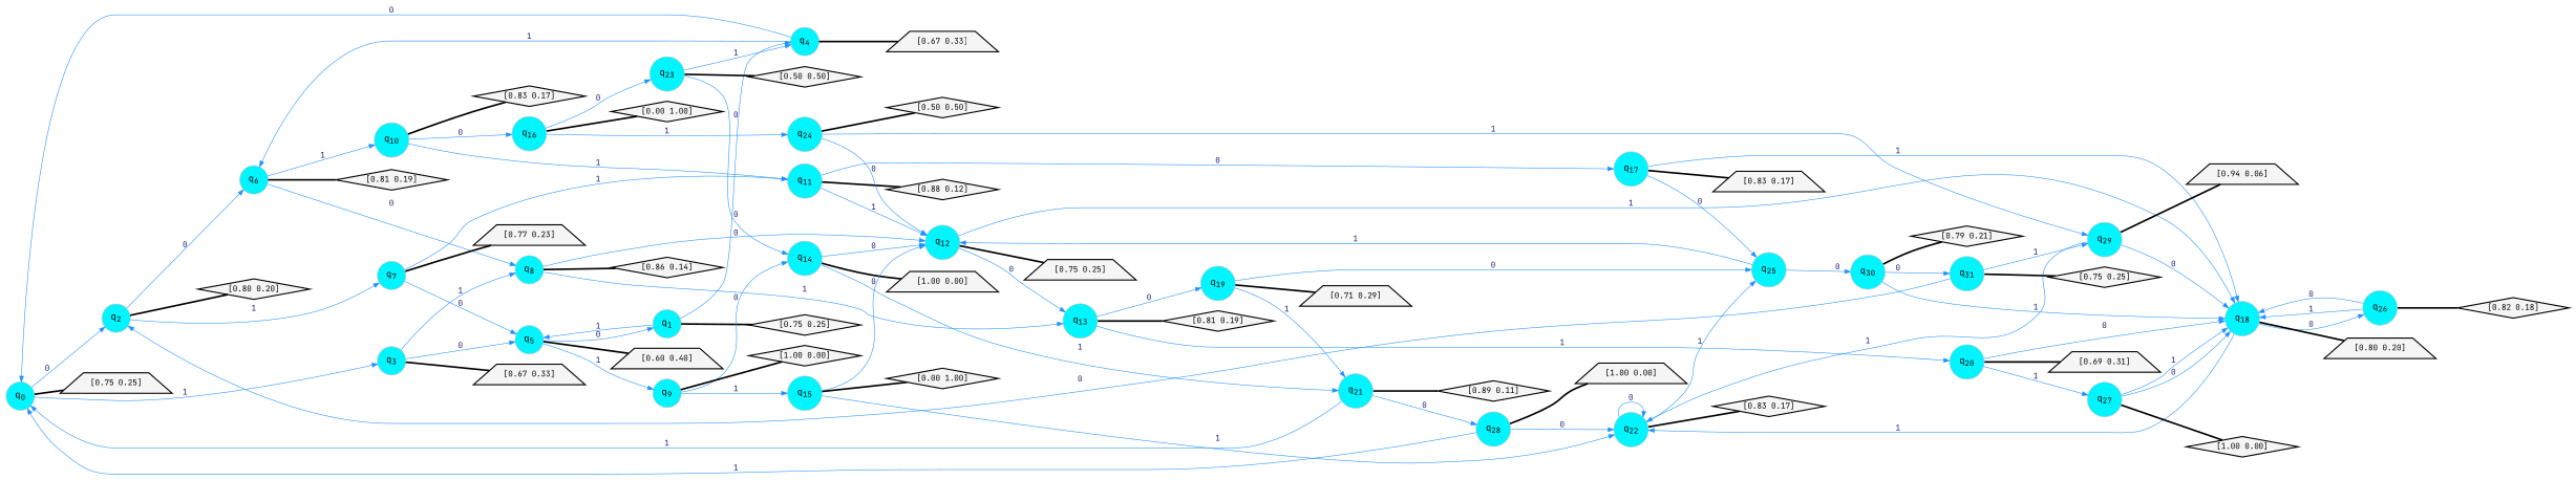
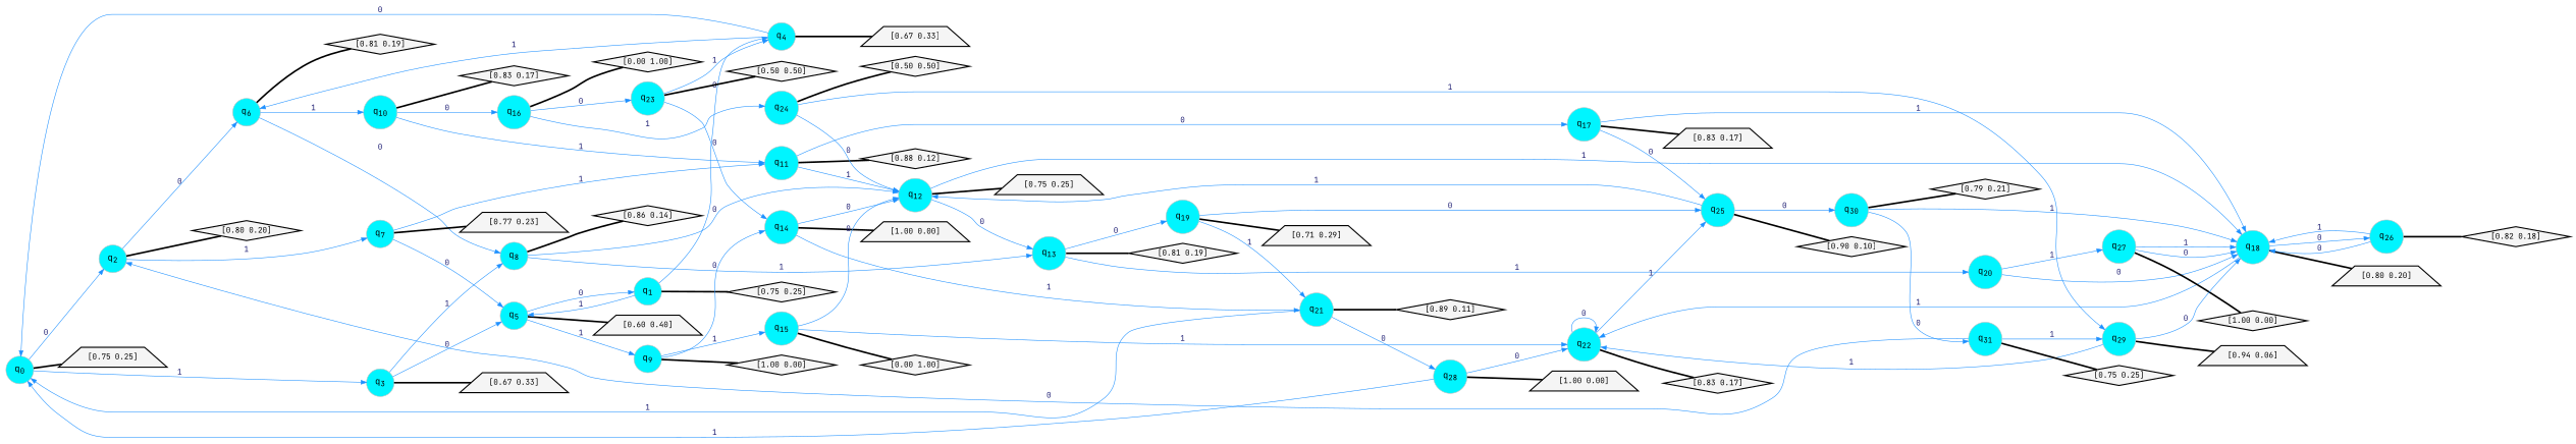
  digraph {
    fontname="JetBrains Mono"
    rankdir=LR
    node [color=gray fillcolor=turquoise1 fontcolor=black fontname="JetBrains Mono" fontsize=16 fontweight=bold shape=circle style=filled]
    edge [arrowsize=1 color=dodgerblue1 fontcolor=midnightblue fontname="JetBrains Mono" fontweight=bold penwidth=1 style=solid weight=20]
    n1 [label=<q<SUB>0</SUB>>]
    n2 [label=<q<SUB>2</SUB>>]
    n3 [label=<q<SUB>3</SUB>>]
    n4 [color=black fillcolor=whitesmoke fontsize=14 label="[0.75 0.25]" penwidth=2 shape=trapezium]
    n5 [label=<q<SUB>6</SUB>>]
    n6 [label=<q<SUB>7</SUB>>]
    n7 [color=black fillcolor=whitesmoke fontsize=14 label="[0.80 0.20]" penwidth=2 shape=diamond]
    n8 [label=<q<SUB>5</SUB>>]
    n9 [label=<q<SUB>8</SUB>>]
    n10 [color=black fillcolor=whitesmoke fontsize=14 label="[0.67 0.33]" penwidth=2 shape=trapezium]
    n11 [label=<q<SUB>1</SUB>>]
    n12 [label=<q<SUB>4</SUB>>]
    n13 [color=black fillcolor=whitesmoke fontsize=14 label="[0.75 0.25]" penwidth=2 shape=diamond]
    n14 [color=black fillcolor=whitesmoke fontsize=14 label="[0.67 0.33]" penwidth=2 shape=trapezium]
    n15 [label=<q<SUB>9</SUB>>]
    n16 [color=black fillcolor=whitesmoke fontsize=14 label="[0.60 0.40]" penwidth=2 shape=trapezium]
    n17 [label=<q<SUB>10</SUB>>]
    n18 [color=black fillcolor=whitesmoke fontsize=14 label="[0.81 0.19]" penwidth=2 shape=diamond]
    n19 [label=<q<SUB>11</SUB>>]
    n20 [color=black fillcolor=whitesmoke fontsize=14 label="[0.77 0.23]" penwidth=2 shape=trapezium]
    n21 [label=<q<SUB>12</SUB>>]
    n22 [label=<q<SUB>13</SUB>>]
    n23 [color=black fillcolor=whitesmoke fontsize=14 label="[0.86 0.14]" penwidth=2 shape=diamond]
    n24 [label=<q<SUB>14</SUB>>]
    n25 [label=<q<SUB>15</SUB>>]
    n26 [color=black fillcolor=whitesmoke fontsize=14 label="[1.00 0.00]" penwidth=2 shape=diamond]
    n27 [label=<q<SUB>16</SUB>>]
    n28 [color=black fillcolor=whitesmoke fontsize=14 label="[0.83 0.17]" penwidth=2 shape=diamond]
    n29 [label=<q<SUB>17</SUB>>]
    n30 [color=black fillcolor=whitesmoke fontsize=14 label="[0.88 0.12]" penwidth=2 shape=diamond]
    n31 [label=<q<SUB>18</SUB>>]
    n32 [color=black fillcolor=whitesmoke fontsize=14 label="[0.75 0.25]" penwidth=2 shape=trapezium]
    n33 [label=<q<SUB>19</SUB>>]
    n34 [label=<q<SUB>20</SUB>>]
    n35 [color=black fillcolor=whitesmoke fontsize=14 label="[0.81 0.19]" penwidth=2 shape=diamond]
    n36 [label=<q<SUB>21</SUB>>]
    n37 [color=black fillcolor=whitesmoke fontsize=14 label="[1.00 0.00]" penwidth=2 shape=trapezium]
    n38 [label=<q<SUB>22</SUB>>]
    n39 [color=black fillcolor=whitesmoke fontsize=14 label="[0.00 1.00]" penwidth=2 shape=diamond]
    n40 [label=<q<SUB>23</SUB>>]
    n41 [label=<q<SUB>24</SUB>>]
    n42 [color=black fillcolor=whitesmoke fontsize=14 label="[0.00 1.00]" penwidth=2 shape=diamond]
    n43 [label=<q<SUB>25</SUB>>]
    n44 [color=black fillcolor=whitesmoke fontsize=14 label="[0.83 0.17]" penwidth=2 shape=trapezium]
    n45 [label=<q<SUB>26</SUB>>]
    n46 [color=black fillcolor=whitesmoke fontsize=14 label="[0.80 0.20]" penwidth=2 shape=trapezium]
    n47 [color=black fillcolor=whitesmoke fontsize=14 label="[0.71 0.29]" penwidth=2 shape=trapezium]
    n48 [label=<q<SUB>27</SUB>>]
-   n49 [color=black fillcolor=whitesmoke fontsize=14 label="[0.69 0.31]" penwidth=2 shape=trapezium]
    n50 [label=<q<SUB>28</SUB>>]
    n51 [color=black fillcolor=whitesmoke fontsize=14 label="[0.89 0.11]" penwidth=2 shape=diamond]
    n52 [color=black fillcolor=whitesmoke fontsize=14 label="[0.83 0.17]" penwidth=2 shape=diamond]
    n53 [color=black fillcolor=whitesmoke fontsize=14 label="[0.50 0.50]" penwidth=2 shape=diamond]
    n54 [label=<q<SUB>29</SUB>>]
    n55 [color=black fillcolor=whitesmoke fontsize=14 label="[0.50 0.50]" penwidth=2 shape=diamond]
    n56 [label=<q<SUB>30</SUB>>]
+   n57 [color=black fillcolor=whitesmoke fontsize=14 label="[0.90 0.10]" penwidth=2 shape=diamond]
    n58 [color=black fillcolor=whitesmoke fontsize=14 label="[0.82 0.18]" penwidth=2 shape=diamond]
    n59 [color=black fillcolor=whitesmoke fontsize=14 label="[1.00 0.00]" penwidth=2 shape=diamond]
    n60 [color=black fillcolor=whitesmoke fontsize=14 label="[1.00 0.00]" penwidth=2 shape=trapezium]
    n61 [color=black fillcolor=whitesmoke fontsize=14 label="[0.94 0.06]" penwidth=2 shape=trapezium]
    n62 [label=<q<SUB>31</SUB>>]
    n63 [color=black fillcolor=whitesmoke fontsize=14 label="[0.79 0.21]" penwidth=2 shape=diamond]
    n64 [color=black fillcolor=whitesmoke fontsize=14 label="[0.75 0.25]" penwidth=2 shape=diamond]
    n1 -> n2 [label=0]
    n1 -> n3 [label=1]
    n1 -> n4 [arrowhead=none color=black penwidth=3]
    n2 -> n5 [label=0]
    n2 -> n6 [label=1]
    n2 -> n7 [arrowhead=none color=black penwidth=3]
    n3 -> n8 [label=0]
    n3 -> n9 [label=1]
    n3 -> n10 [arrowhead=none color=black penwidth=3]
    n5 -> n9 [label=0]
    n5 -> n17 [label=1]
    n5 -> n18 [arrowhead=none color=black penwidth=3]
    n6 -> n8 [label=0]
    n6 -> n19 [label=1]
    n6 -> n20 [arrowhead=none color=black penwidth=3]
    n8 -> n11 [label=0]
    n8 -> n15 [label=1]
    n8 -> n16 [arrowhead=none color=black penwidth=3]
    n9 -> n21 [label=0]
    n9 -> n22 [label=1]
    n9 -> n23 [arrowhead=none color=black penwidth=3]
    n11 -> n8 [label=1]
    n11 -> n12 [label=0]
    n11 -> n13 [arrowhead=none color=black penwidth=3]
    n12 -> n1 [label=0]
    n12 -> n5 [label=1]
    n12 -> n14 [arrowhead=none color=black penwidth=3]
    n15 -> n24 [label=0]
    n15 -> n25 [label=1]
    n15 -> n26 [arrowhead=none color=black penwidth=3]
    n17 -> n19 [label=1]
    n17 -> n27 [label=0]
    n17 -> n28 [arrowhead=none color=black penwidth=3]
    n19 -> n21 [label=1]
    n19 -> n29 [label=0]
    n19 -> n30 [arrowhead=none color=black penwidth=3]
    n21 -> n22 [label=0]
    n21 -> n31 [label=1]
    n21 -> n32 [arrowhead=none color=black penwidth=3]
    n22 -> n33 [label=0]
    n22 -> n34 [label=1]
    n22 -> n35 [arrowhead=none color=black penwidth=3]
    n24 -> n21 [label=0]
    n24 -> n36 [label=1]
    n24 -> n37 [arrowhead=none color=black penwidth=3]
    n25 -> n21 [label=0]
    n25 -> n38 [label=1]
    n25 -> n39 [arrowhead=none color=black penwidth=3]
    n27 -> n40 [label=0]
    n27 -> n41 [label=1]
    n27 -> n42 [arrowhead=none color=black penwidth=3]
    n29 -> n31 [label=1]
    n29 -> n43 [label=0]
    n29 -> n44 [arrowhead=none color=black penwidth=3]
    n31 -> n38 [label=1]
    n31 -> n45 [label=0]
    n31 -> n46 [arrowhead=none color=black penwidth=3]
    n33 -> n36 [label=1]
    n33 -> n43 [label=0]
    n33 -> n47 [arrowhead=none color=black penwidth=3]
    n34 -> n31 [label=0]
    n34 -> n48 [label=1]
-   n34 -> n49 [arrowhead=none color=black penwidth=3]
    n36 -> n1 [label=1]
    n36 -> n50 [label=0]
    n36 -> n51 [arrowhead=none color=black penwidth=3]
    n38 -> n38 [label=0]
    n38 -> n43 [label=1]
    n38 -> n52 [arrowhead=none color=black penwidth=3]
    n40 -> n12 [label=1]
    n40 -> n24 [label=0]
    n40 -> n53 [arrowhead=none color=black penwidth=3]
    n41 -> n21 [label=0]
    n41 -> n54 [label=1]
    n41 -> n55 [arrowhead=none color=black penwidth=3]
    n43 -> n21 [label=1]
    n43 -> n56 [label=0]
+   n43 -> n57 [arrowhead=none color=black penwidth=3]
    n45 -> n31 [label=0]
    n45 -> n31 [label=1]
    n45 -> n58 [arrowhead=none color=black penwidth=3]
    n48 -> n31 [label=0]
    n48 -> n31 [label=1]
    n48 -> n59 [arrowhead=none color=black penwidth=3]
    n50 -> n1 [label=1]
    n50 -> n38 [label=0]
    n50 -> n60 [arrowhead=none color=black penwidth=3]
    n54 -> n31 [label=0]
    n54 -> n38 [label=1]
    n54 -> n61 [arrowhead=none color=black penwidth=3]
    n56 -> n31 [label=1]
    n56 -> n62 [label=0]
    n56 -> n63 [arrowhead=none color=black penwidth=3]
    n62 -> n2 [label=0]
    n62 -> n54 [label=1]
    n62 -> n64 [arrowhead=none color=black penwidth=3]
  }
